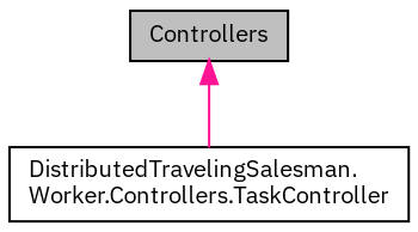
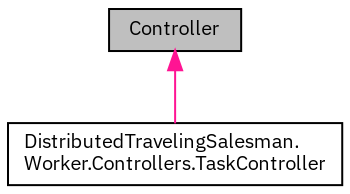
  digraph {
    fontname="IBM Plex Sans"
    node [color=black fontname="IBM Plex Sans" fontsize=10 shape=record style=filled]
-   n1 [fillcolor=grey75 fontcolor=black height=0.2 label=Controllers width=0.4]
+   n1 [fillcolor=grey75 fontcolor=black height=0.2 label=Controller width=0.4]
    n2 [fillcolor=white height=0.2 label="DistributedTravelingSalesman.\lWorker.Controllers.TaskController" width=0.4]
    n1 -> n2 [color=deeppink dir=back fontname="IBM Plex Sans" fontsize=10 labelfontname=Helvetica labelfontsize=10 style=solid]
  }
